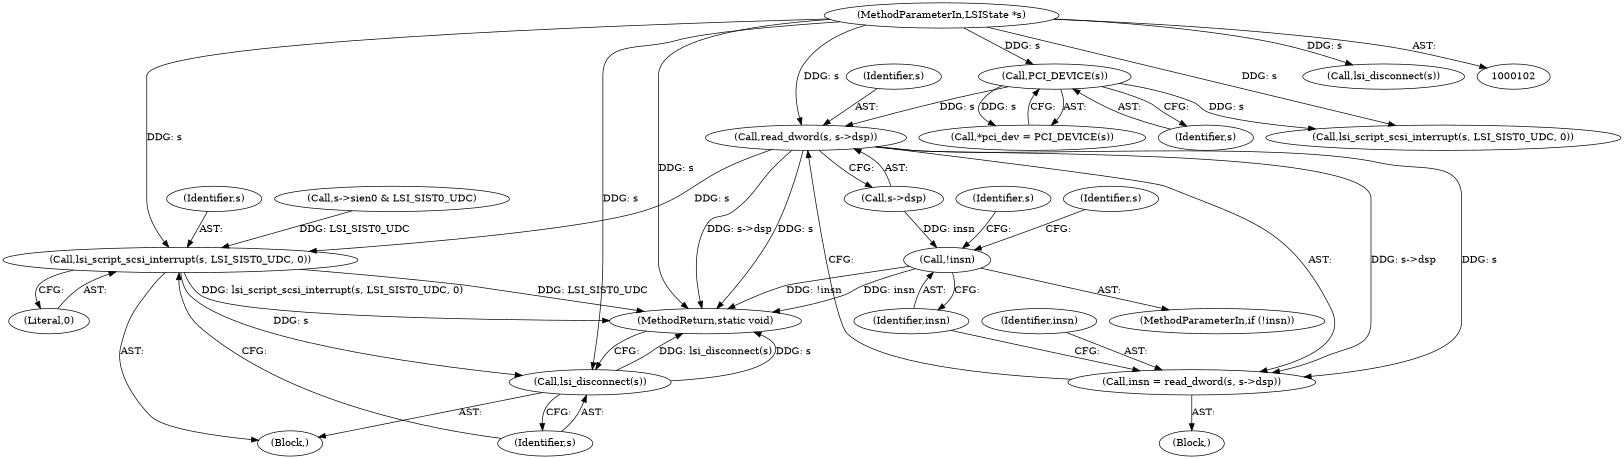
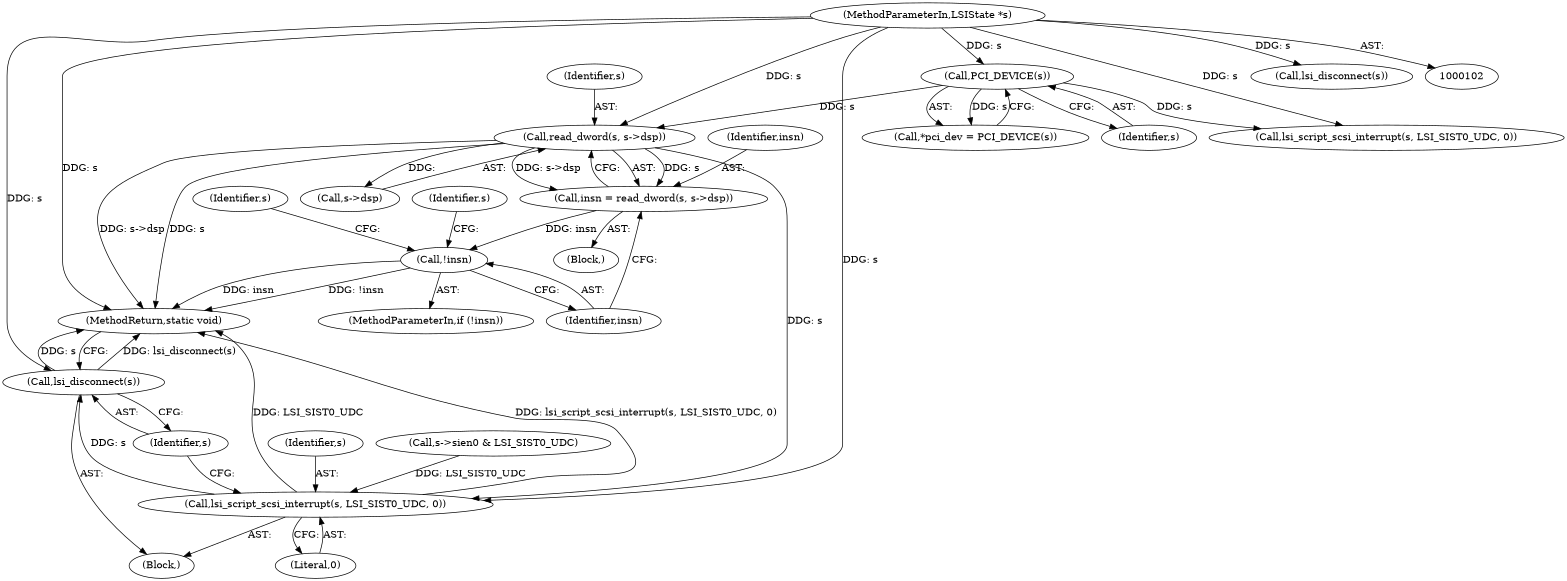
  digraph {
    n1 [label="(Call,read_dword(s, s->dsp))"]
    n2 [label="(Call,insn = read_dword(s, s->dsp))"]
    n3 [label="(Call,lsi_script_scsi_interrupt(s, LSI_SIST0_UDC, 0))"]
    n4 [label="(MethodReturn,static void)"]
    n5 [label="(Call,s->dsp)"]
    n6 [label="(Call,!insn)"]
    n7 [label="(Block,)"]
    n8 [label="(Call,lsi_disconnect(s))"]
    n9 [label="(Block,)"]
    n10 [label="(Literal,0)"]
    n11 [label="(Call,PCI_DEVICE(s))"]
    n12 [label="(Identifier,s)"]
    n13 [label="(Call,lsi_script_scsi_interrupt(s, LSI_SIST0_UDC, 0))"]
    n14 [label="(Call,*pci_dev = PCI_DEVICE(s))"]
    n15 [label="(MethodParameterIn,LSIState *s)"]
    n16 [label="(Call,lsi_disconnect(s))"]
    1000102
    n18 [label="(Identifier,s)"]
    n19 [label="(MethodParameterIn,if (!insn))"]
    n20 [label="(Identifier,insn)"]
    n21 [label="(Identifier,insn)"]
    n22 [label="(Identifier,s)"]
    n23 [label="(Identifier,s)"]
    n24 [label="(Call,s->sien0 & LSI_SIST0_UDC)"]
    n25 [label="(Identifier,s)"]
    n26 [label="(Identifier,s)"]
    n1 -> n2 [label="AST: "]
    n1 -> n2 [label="DDG: s"]
    n1 -> n2 [label="DDG: s->dsp"]
    n1 -> n3 [label="DDG: s"]
    n1 -> n4 [label="DDG: s->dsp"]
    n1 -> n4 [label="DDG: s"]
-   n1 -> n5 [label="CFG: "]
+   n1 -> n5 [label="DDG: "]
    n2 -> n1 [label="CFG: "]
-   n5 -> n6 [label="DDG: insn"]
+   n2 -> n6 [label="DDG: insn"]
    n2 -> n7 [label="AST: "]
    n3 -> n4 [label="DDG: LSI_SIST0_UDC"]
    n3 -> n4 [label="DDG: lsi_script_scsi_interrupt(s, LSI_SIST0_UDC, 0)"]
    n3 -> n8 [label="DDG: s"]
    n3 -> n9 [label="AST: "]
    n3 -> n10 [label="CFG: "]
    n4 -> n8 [label="CFG: "]
    n5 -> n1 [label="AST: "]
    n6 -> n4 [label="DDG: !insn"]
    n6 -> n4 [label="DDG: insn"]
    n6 -> n19 [label="AST: "]
    n6 -> n20 [label="CFG: "]
    n8 -> n4 [label="DDG: lsi_disconnect(s)"]
    n8 -> n4 [label="DDG: s"]
    n8 -> n9 [label="AST: "]
    n8 -> n18 [label="CFG: "]
    n10 -> n3 [label="AST: "]
    n11 -> n1 [label="DDG: s"]
    n11 -> n12 [label="CFG: "]
    n11 -> n13 [label="DDG: s"]
    n11 -> n14 [label="AST: "]
    n11 -> n14 [label="DDG: s"]
    n12 -> n11 [label="AST: "]
    n14 -> n11 [label="CFG: "]
    n15 -> n1 [label="DDG: s"]
    n15 -> n3 [label="DDG: s"]
    n15 -> n4 [label="DDG: s"]
    n15 -> n8 [label="DDG: s"]
    n15 -> n11 [label="DDG: s"]
    n15 -> n13 [label="DDG: s"]
    n15 -> n16 [label="DDG: s"]
    n15 -> 1000102 [label="AST: "]
    n18 -> n3 [label="CFG: "]
    n18 -> n8 [label="AST: "]
    n20 -> n2 [label="CFG: "]
    n20 -> n6 [label="AST: "]
    n21 -> n2 [label="AST: "]
    n22 -> n3 [label="AST: "]
    n23 -> n6 [label="CFG: "]
    n24 -> n3 [label="DDG: LSI_SIST0_UDC"]
    n25 -> n6 [label="CFG: "]
    n26 -> n1 [label="AST: "]
  }
